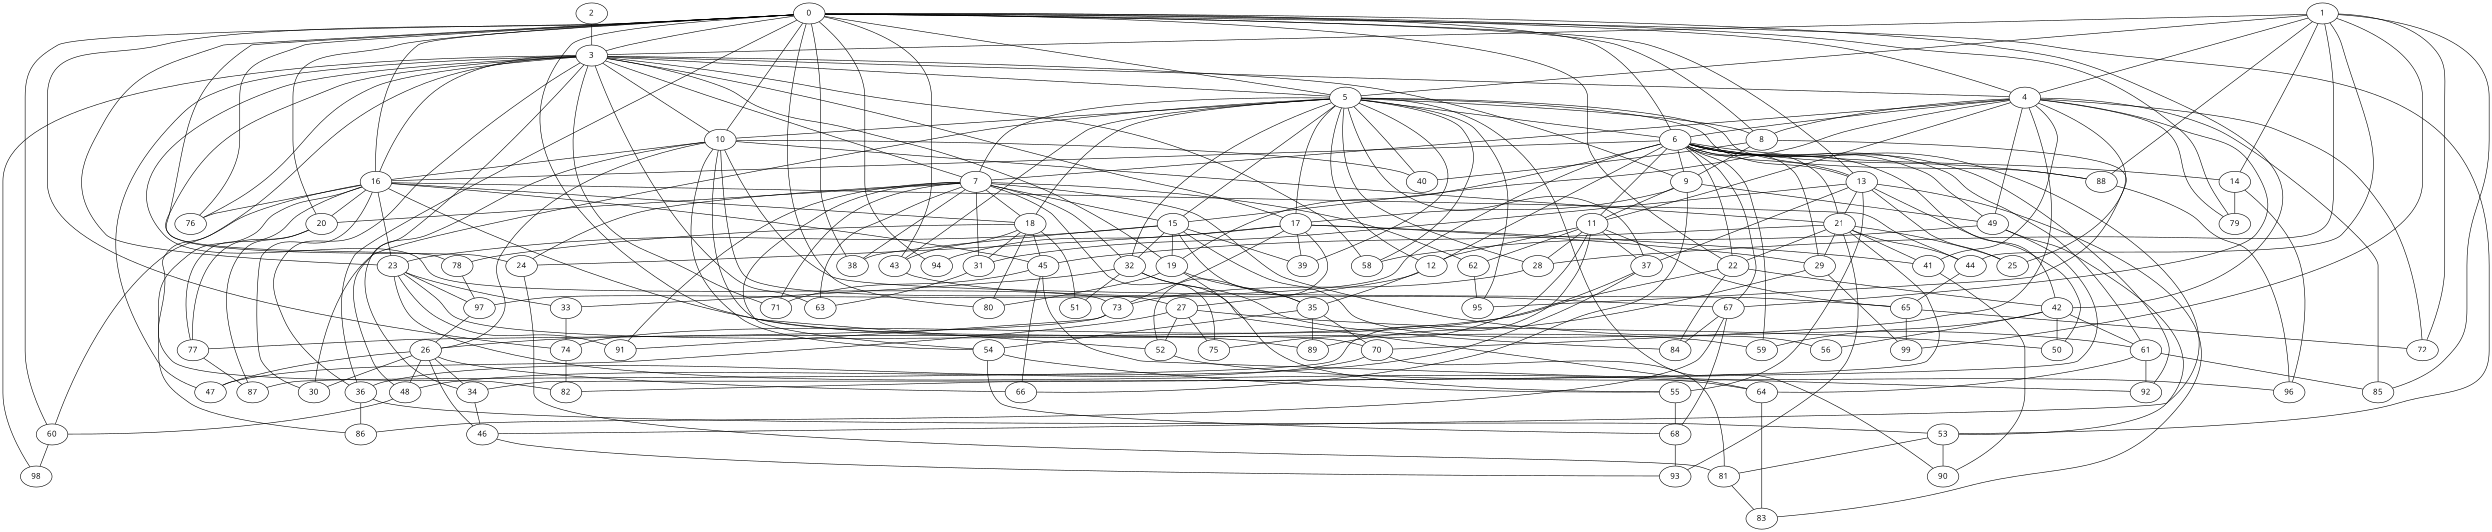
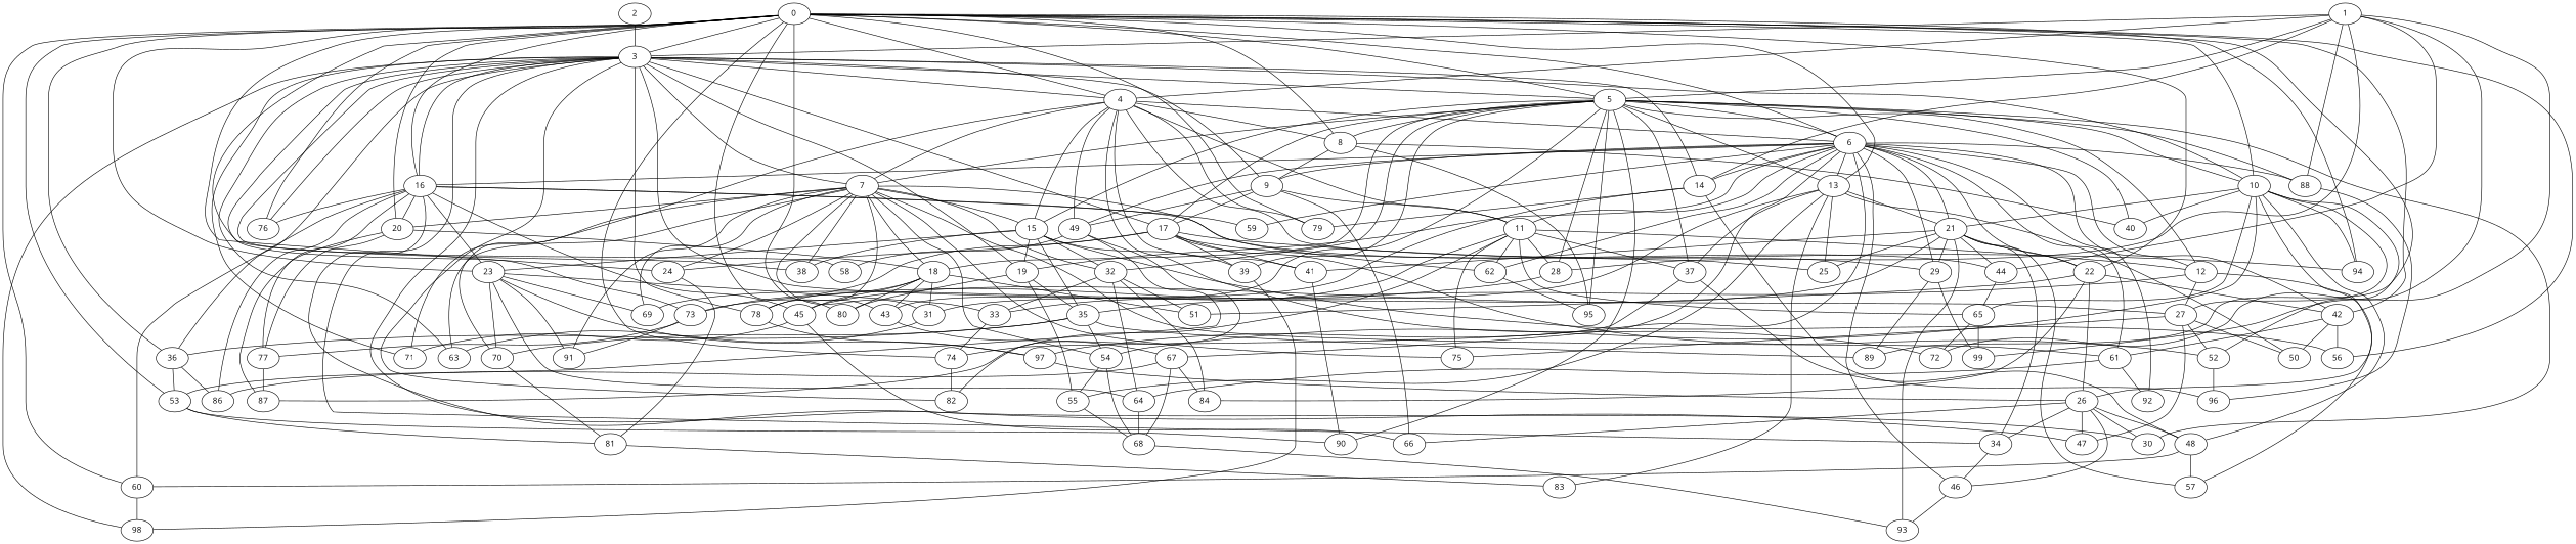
  strict graph {
    fontname="Open Sans"
    node [fontname="Open Sans"]
    edge [fontname="Open Sans" is_available=True prob=1.0]
    0
    3
    4
    5
    6
    8
    10
    13
    16
    20
    22
    23
    24
    36
    38
    42
    43
    53
    56
    60
    74
    76
    79
    80
    89
    94
    14
    7
    9
    17
    19
    27
    34
    47
    58
    63
    71
    73
    78
    82
    98
    72
-   85
    11
    15
    25
    41
    49
    67
    70
    28
    88
    12
    18
    30
    32
    37
    39
    40
    90
    95
    21
    29
    46
    59
    61
    62
    92
    97
    54
    26
    48
    52
    65
    31
    50
    55
    83
    44
    45
    77
    86
    87
    51
    84
+   69
    91
    33
    64
    81
    1
    99
    96
    2
    75
    66
    35
    68
+   57
    93
    0 -- 3
    0 -- 4 [prob=0.926784387582]
    0 -- 5 [prob=0.700776938161]
    0 -- 6 [prob=0.410980091416]
    0 -- 8 [prob=0.20986086659]
    0 -- 10
    0 -- 13
    0 -- 16 [prob=0.992634437561]
    0 -- 20 [prob=0.68124523243]
    0 -- 22 [prob=0.521916535084]
    0 -- 23 [prob=0.784579645922]
    0 -- 24 [prob=0.198119070523]
    0 -- 36
    0 -- 38
    0 -- 42 [prob=0.81937018076]
    0 -- 43 [prob=0.853008418085]
    0 -- 53 [prob=0.576973780834]
+   0 -- 56
    0 -- 60 [prob=0.427491969457]
    0 -- 74
    0 -- 76 [prob=0.66485235096]
    0 -- 79 [prob=0.880787706293]
    0 -- 80 [prob=0.280738226986]
    0 -- 89 [prob=0.859180523917]
    0 -- 94
    3 -- 4
    3 -- 5 [prob=0.422290219922]
    3 -- 10 [prob=0.777916697136]
    3 -- 16 [prob=0.836675660792]
    3 -- 36 [prob=0.489654260365]
    3 -- 76
+   3 -- 14 [prob=0.858498297379]
    3 -- 7
    3 -- 9
    3 -- 17 [prob=0.0987278238546]
    3 -- 19
+   3 -- 27 [prob=0.306272245571]
    3 -- 34 [prob=0.742198806821]
    3 -- 47 [prob=0.32388497193]
    3 -- 58 [prob=0.614323656853]
    3 -- 63
    3 -- 71
    3 -- 73 [prob=0.974244992073]
    3 -- 78 [prob=0.536003570136]
    3 -- 82 [prob=0.367938003556]
    3 -- 98 [prob=0.222822848598]
    4 -- 6 [prob=0.180607368983]
    4 -- 8 [prob=0.620657581922]
    4 -- 79 [prob=0.604794873489]
    4 -- 7
    4 -- 72 [prob=0.54090853218]
-   4 -- 85 [prob=0.957253061279]
    4 -- 11 [prob=0.227856846506]
    4 -- 15
    4 -- 25 [prob=0.406134319149]
    4 -- 41
    4 -- 49
-   4 -- 67 [prob=0.112781742483]
    4 -- 70 [prob=0.200728061189]
    5 -- 6 [prob=0.14776217247]
    5 -- 8 [prob=0.681335363241]
    5 -- 10 [prob=0.392769580919]
    5 -- 13 [prob=0.163127253369]
    5 -- 43 [prob=0.15996203547]
    5 -- 7 [prob=0.611131758398]
    5 -- 17 [prob=0.815685147328]
-   5 -- 58
    5 -- 15 [prob=0.28941822338]
    5 -- 28 [prob=0.227003146194]
    5 -- 88 [prob=0.242801155369]
    5 -- 12 [prob=0.396520612499]
    5 -- 18 [prob=0.296221464071]
    5 -- 30 [prob=0.12470900432]
    5 -- 32
    5 -- 37 [prob=0.617404151468]
    5 -- 39 [prob=0.682755096286]
    5 -- 40 [prob=0.474153240429]
    5 -- 90 [prob=0.950306080659]
    5 -- 95
    6 -- 13 [prob=0.165107818516]
    6 -- 16 [prob=0.923141142377]
    6 -- 22
    6 -- 42 [prob=0.423179088335]
    6 -- 14 [prob=0.133337796287]
    6 -- 9
    6 -- 19 [prob=0.090101264771]
    6 -- 11 [prob=0.949508227564]
    6 -- 49 [prob=0.698493364015]
    6 -- 67 [prob=0.953183497648]
    6 -- 88
    6 -- 12 [prob=0.28157070897]
    6 -- 21 [prob=0.0358470592243]
    6 -- 29 [prob=0.35843200526]
    6 -- 46 [prob=0.451712127787]
    6 -- 59
    6 -- 61 [prob=0.552389715996]
+   6 -- 62 [prob=0.383580063881]
    6 -- 92
    6 -- 97 [prob=0.805519022831]
    8 -- 9 [prob=0.424536885778]
    8 -- 40 [prob=0.217575184884]
    8 -- 95 [prob=0.22079018799]
-   10 -- 16 [prob=0.777132548415]
+   10 -- 94 [prob=0.777132548415]
    10 -- 27 [prob=0.473193028685]
    10 -- 40 [prob=0.316923713123]
    10 -- 21 [prob=0.450770633475]
    10 -- 54
    10 -- 26
    10 -- 48 [prob=0.504323570025]
    10 -- 52 [prob=0.0879547287438]
    10 -- 65 [prob=0.900967978022]
    13 -- 25 [prob=0.340739424141]
    13 -- 37
    13 -- 21 [prob=0.30117409764]
    13 -- 31 [prob=0.694797891482]
    13 -- 50 [prob=0.365939249497]
    13 -- 55 [prob=0.432397293687]
    13 -- 83 [prob=0.60900838639]
    16 -- 20 [prob=0.634890088561]
    16 -- 23 [prob=0.685808636602]
    16 -- 60 [prob=0.789316124338]
    16 -- 76 [prob=0.817818115761]
-   16 -- 18
+   20 -- 18
    16 -- 30 [prob=0.0196110421288]
    16 -- 59 [prob=0.663182138601]
    16 -- 44 [prob=0.481855519183]
    16 -- 45 [prob=0.413000103424]
    16 -- 77 [prob=0.615047466767]
    16 -- 86 [prob=0.390871618499]
    20 -- 77 [prob=0.0562814030868]
    20 -- 87 [prob=0.901287333345]
    22 -- 42
    22 -- 26 [prob=0.0231000662156]
+   22 -- 51 [prob=0.651337117694]
    22 -- 84 [prob=0.908344814815]
    23 -- 70 [prob=0.844586080061]
    23 -- 97 [prob=0.744047285112]
+   23 -- 69 [prob=0.47558290844]
    23 -- 91 [prob=0.384918694754]
    23 -- 33 [prob=0.931294281445]
    23 -- 64 [prob=0.0490082856432]
    24 -- 81 [prob=0.856384769562]
    36 -- 53
    36 -- 86 [prob=0.973624445957]
    42 -- 56 [prob=0.42332388771]
-   42 -- 59 [prob=0.536685931103]
    42 -- 61
    42 -- 50 [prob=0.345319269624]
    43 -- 67 [prob=0.955536825057]
    53 -- 90 [prob=0.615914054845]
    53 -- 81 [prob=0.110148675781]
    60 -- 98 [prob=0.357391381384]
    74 -- 82
    14 -- 79 [prob=0.216597482066]
+   14 -- 69
    14 -- 96
    7 -- 20
    7 -- 24 [prob=0.732027147825]
    7 -- 38 [prob=0.857518961337]
    7 -- 63 [prob=0.0488987826774]
    7 -- 71 [prob=0.140690759936]
+   7 -- 78 [prob=0.382358880718]
    7 -- 15 [prob=0.658807165173]
    7 -- 18 [prob=0.949470228215]
    7 -- 32 [prob=0.659997859814]
    7 -- 61 [prob=0.579155602958]
    7 -- 62
    7 -- 54 [prob=0.143286685481]
    7 -- 31
+   7 -- 69 [prob=0.897566186706]
    7 -- 91 [prob=0.0459581544201]
    7 -- 75 [prob=0.173307614055]
    9 -- 17 [prob=0.241977870836]
    9 -- 11 [prob=0.900495344141]
    9 -- 49 [prob=0.987843296883]
    9 -- 66 [prob=0.370897031546]
    17 -- 24
    17 -- 94 [prob=0.716019088324]
    17 -- 73 [prob=0.4280979804]
    17 -- 41
    17 -- 39 [prob=0.456129151481]
    17 -- 29 [prob=0.612733415291]
    17 -- 52
    19 -- 80 [prob=0.763049841523]
    19 -- 55
    19 -- 35 [prob=0.0323236260127]
    27 -- 47 [prob=0.772469645839]
    27 -- 52 [prob=0.318972618647]
    27 -- 50 [prob=0.924676681196]
    27 -- 75 [prob=0.739823905011]
    34 -- 46 [prob=0.961161180364]
    73 -- 77 [prob=0.535594039297]
    73 -- 91 [prob=0.843525189299]
    78 -- 97 [prob=0.535908574525]
    11 -- 28 [prob=0.209792685266]
    11 -- 12 [prob=0.974018675376]
    11 -- 37
    11 -- 62 [prob=0.336354355843]
    11 -- 65 [prob=0.480384970766]
    11 -- 87 [prob=0.811967239229]
+   11 -- 33 [prob=0.201571990227]
    11 -- 75
    15 -- 23 [prob=0.803188366114]
    15 -- 38 [prob=0.155918040267]
    15 -- 56 [prob=0.291831366079]
    15 -- 19 [prob=0.305205454448]
    15 -- 32 [prob=0.892211957201]
    15 -- 39 [prob=0.446415329601]
    15 -- 35 [prob=0.63126806132]
    41 -- 90 [prob=0.397686748482]
    49 -- 53 [prob=0.326936564513]
    49 -- 58
    49 -- 82 [prob=0.0553394178295]
    67 -- 86
    67 -- 84 [prob=0.136973109753]
    67 -- 68 [prob=0.946387262814]
    70 -- 81
    28 -- 73 [prob=0.305457168396]
    88 -- 96 [prob=0.698946050341]
    12 -- 27
    12 -- 35 [prob=0.036172163044]
+   12 -- 57 [prob=0.869979197255]
    18 -- 43
    18 -- 80 [prob=0.0224551988961]
    18 -- 78
    18 -- 31 [prob=0.803551056427]
    18 -- 45 [prob=0.774831339143]
    18 -- 51 [prob=0.0251046052468]
    32 -- 51 [prob=0.128125573463]
    32 -- 84 [prob=0.94434706355]
    32 -- 33 [prob=0.0470541921651]
    32 -- 64
    37 -- 74
    37 -- 48 [prob=0.99636337477]
+   39 -- 98 [prob=0.572437875471]
    21 -- 22 [prob=0.892353002444]
    21 -- 34 [prob=0.859085270095]
    21 -- 25
    21 -- 41 [prob=0.137372565338]
    21 -- 29
    21 -- 44
    21 -- 45
+   21 -- 57 [prob=0.701455104326]
    21 -- 93
    29 -- 89 [prob=0.0953709019132]
    29 -- 99
    46 -- 93
-   61 -- 85 [prob=0.845547402518]
    61 -- 92 [prob=0.803183059143]
    61 -- 64 [prob=0.166461234583]
    62 -- 95 [prob=0.963558108642]
    97 -- 26 [prob=0.889033249791]
    54 -- 55
    54 -- 68 [prob=0.267326014148]
    26 -- 34
    26 -- 47
    26 -- 30 [prob=0.983693497847]
    26 -- 46 [prob=0.862637377021]
    26 -- 48 [prob=0.398794034917]
    26 -- 66 [prob=0.846623389783]
    48 -- 60 [prob=0.150547615528]
+   48 -- 57 [prob=0.601853952162]
    52 -- 96
    65 -- 72 [prob=0.896264156583]
    65 -- 99 [prob=0.285355397684]
    31 -- 63 [prob=0.266723697978]
    55 -- 68 [prob=0.327890141708]
    44 -- 65
    45 -- 71 [prob=0.409177296441]
-   45 -- 92 [prob=0.608985213257]
    45 -- 66
    77 -- 87 [prob=0.620320012316]
    33 -- 74 [prob=0.988721995047]
-   64 -- 83
+   64 -- 68
    81 -- 83 [prob=0.934294795798]
    1 -- 3
    1 -- 4 [prob=0.795128182005]
    1 -- 5 [prob=0.60887480624]
    1 -- 14 [prob=0.961220059905]
    1 -- 72 [prob=0.766098499294]
-   1 -- 85 [prob=0.644689040987]
    1 -- 28 [prob=0.179104525545]
    1 -- 88 [prob=0.0842694588845]
    1 -- 44 [prob=0.815888871908]
    1 -- 99 [prob=0.880594710976]
    2 -- 3
-   70 -- 36
+   35 -- 36
    35 -- 89 [prob=0.653965190144]
    35 -- 70 [prob=0.704783878511]
    35 -- 54 [prob=0.264116131054]
    68 -- 93
  }
